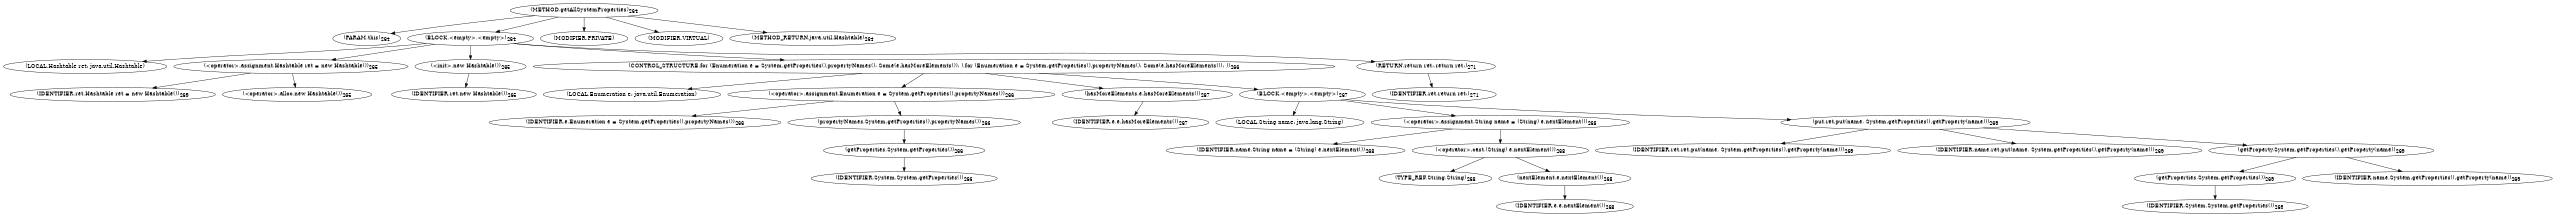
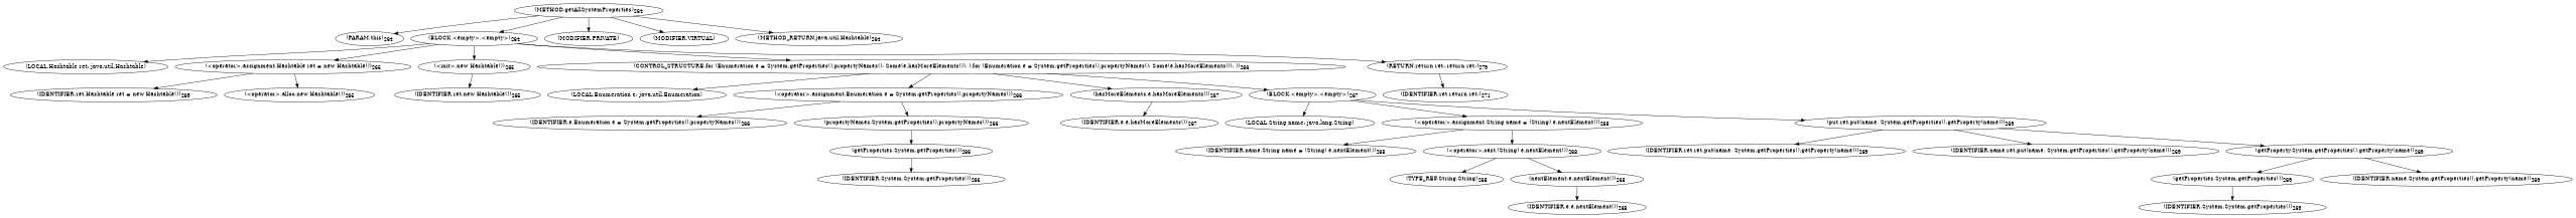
  digraph {
    n1 [label=<(METHOD,getAllSystemProperties)<SUB>264</SUB>>]
    n2 [label=<(PARAM,this)<SUB>264</SUB>>]
    n3 [label=<(BLOCK,&lt;empty&gt;,&lt;empty&gt;)<SUB>264</SUB>>]
    n4 [label=<(MODIFIER,PRIVATE)>]
    n5 [label=<(MODIFIER,VIRTUAL)>]
    n6 [label=<(METHOD_RETURN,java.util.Hashtable)<SUB>264</SUB>>]
    n7 [label=<(LOCAL,Hashtable ret: java.util.Hashtable)>]
    n8 [label=<(&lt;operator&gt;.assignment,Hashtable ret = new Hashtable())<SUB>265</SUB>>]
    n9 [label=<(&lt;init&gt;,new Hashtable())<SUB>265</SUB>>]
    n10 [label=<(CONTROL_STRUCTURE,for (Enumeration e = System.getProperties().propertyNames(); Some(e.hasMoreElements()); ),for (Enumeration e = System.getProperties().propertyNames(); Some(e.hasMoreElements()); ))<SUB>266</SUB>>]
-   n11 [label=<(RETURN,return ret;,return ret;)<SUB>271</SUB>>]
+   n11 [label=<(RETURN,return ret;,return ret;)<SUB>279</SUB>>]
    n12 [label=<(IDENTIFIER,ret,Hashtable ret = new Hashtable())<SUB>269</SUB>>]
    n13 [label=<(&lt;operator&gt;.alloc,new Hashtable())<SUB>265</SUB>>]
    n14 [label=<(IDENTIFIER,ret,new Hashtable())<SUB>265</SUB>>]
    n15 [label=<(LOCAL,Enumeration e: java.util.Enumeration)>]
    n16 [label=<(&lt;operator&gt;.assignment,Enumeration e = System.getProperties().propertyNames())<SUB>266</SUB>>]
    n17 [label=<(hasMoreElements,e.hasMoreElements())<SUB>267</SUB>>]
    n18 [label=<(BLOCK,&lt;empty&gt;,&lt;empty&gt;)<SUB>267</SUB>>]
    n19 [label=<(IDENTIFIER,ret,return ret;)<SUB>271</SUB>>]
    n20 [label=<(IDENTIFIER,e,Enumeration e = System.getProperties().propertyNames())<SUB>266</SUB>>]
    n21 [label=<(propertyNames,System.getProperties().propertyNames())<SUB>266</SUB>>]
    n22 [label=<(IDENTIFIER,e,e.hasMoreElements())<SUB>267</SUB>>]
    n23 [label=<(LOCAL,String name: java.lang.String)>]
    n24 [label=<(&lt;operator&gt;.assignment,String name = (String) e.nextElement())<SUB>268</SUB>>]
    n25 [label=<(put,ret.put(name, System.getProperties().getProperty(name)))<SUB>269</SUB>>]
    n26 [label=<(getProperties,System.getProperties())<SUB>266</SUB>>]
    n27 [label=<(IDENTIFIER,System,System.getProperties())<SUB>266</SUB>>]
    n28 [label=<(IDENTIFIER,name,String name = (String) e.nextElement())<SUB>268</SUB>>]
    n29 [label=<(&lt;operator&gt;.cast,(String) e.nextElement())<SUB>268</SUB>>]
    n30 [label=<(IDENTIFIER,ret,ret.put(name, System.getProperties().getProperty(name)))<SUB>269</SUB>>]
    n31 [label=<(IDENTIFIER,name,ret.put(name, System.getProperties().getProperty(name)))<SUB>269</SUB>>]
    n32 [label=<(getProperty,System.getProperties().getProperty(name))<SUB>269</SUB>>]
    n33 [label=<(TYPE_REF,String,String)<SUB>268</SUB>>]
    n34 [label=<(nextElement,e.nextElement())<SUB>268</SUB>>]
    n35 [label=<(IDENTIFIER,e,e.nextElement())<SUB>268</SUB>>]
    n36 [label=<(getProperties,System.getProperties())<SUB>269</SUB>>]
    n37 [label=<(IDENTIFIER,name,System.getProperties().getProperty(name))<SUB>269</SUB>>]
    n38 [label=<(IDENTIFIER,System,System.getProperties())<SUB>269</SUB>>]
    n1 -> n2
    n1 -> n3
    n1 -> n4
    n1 -> n5
    n1 -> n6
    n3 -> n7
    n3 -> n8
    n3 -> n9
    n3 -> n10
    n3 -> n11
    n8 -> n12
    n8 -> n13
    n9 -> n14
    n10 -> n15
    n10 -> n16
    n10 -> n17
    n10 -> n18
    n11 -> n19
    n16 -> n20
    n16 -> n21
    n17 -> n22
    n18 -> n23
    n18 -> n24
    n18 -> n25
    n21 -> n26
    n24 -> n28
    n24 -> n29
    n25 -> n30
    n25 -> n31
    n25 -> n32
    n26 -> n27
    n29 -> n33
    n29 -> n34
    n32 -> n36
    n32 -> n37
    n34 -> n35
    n36 -> n38
  }
